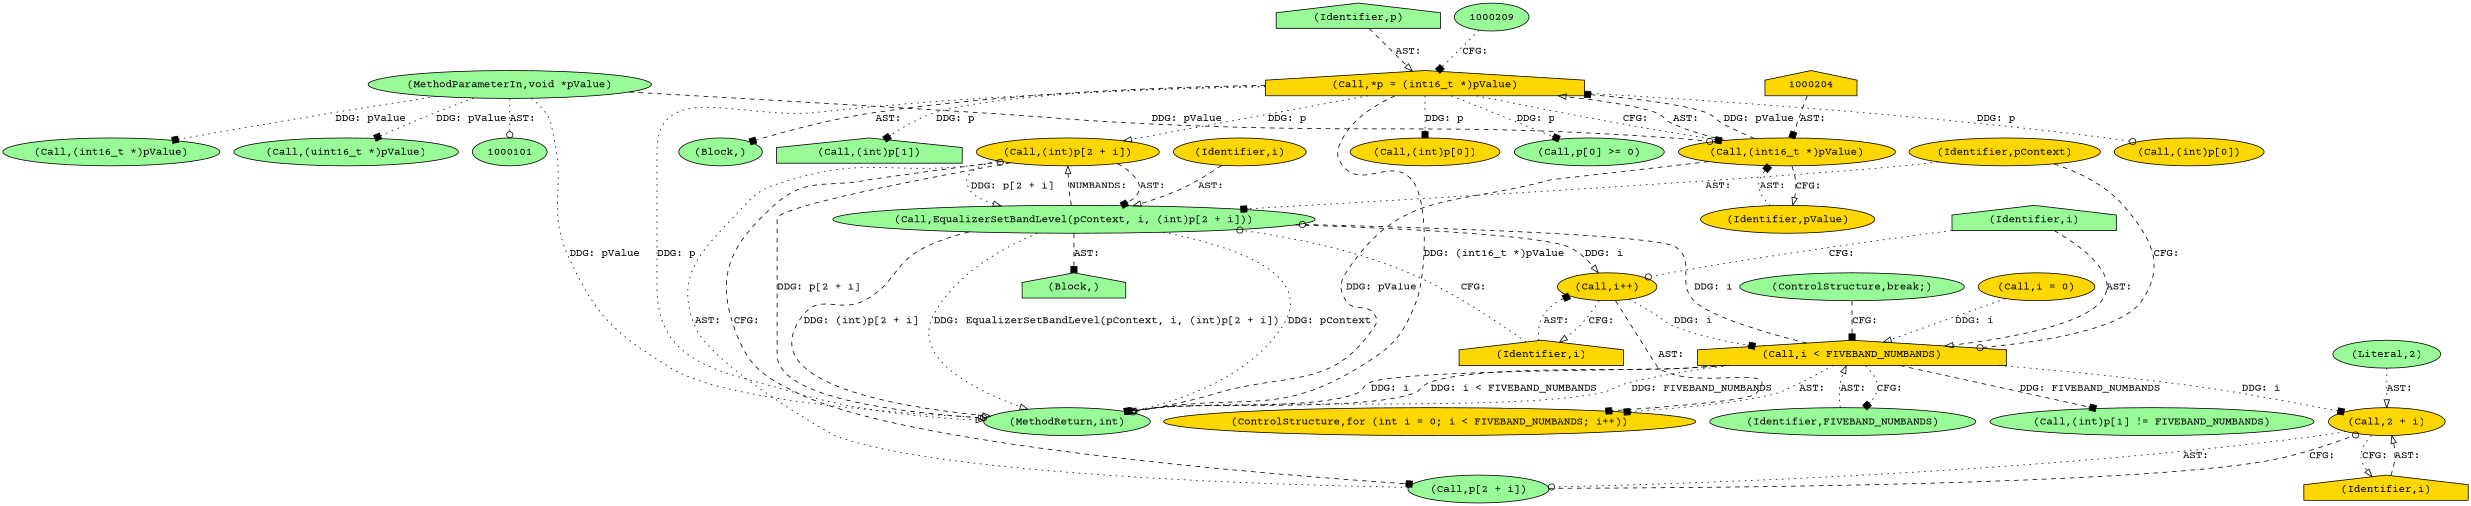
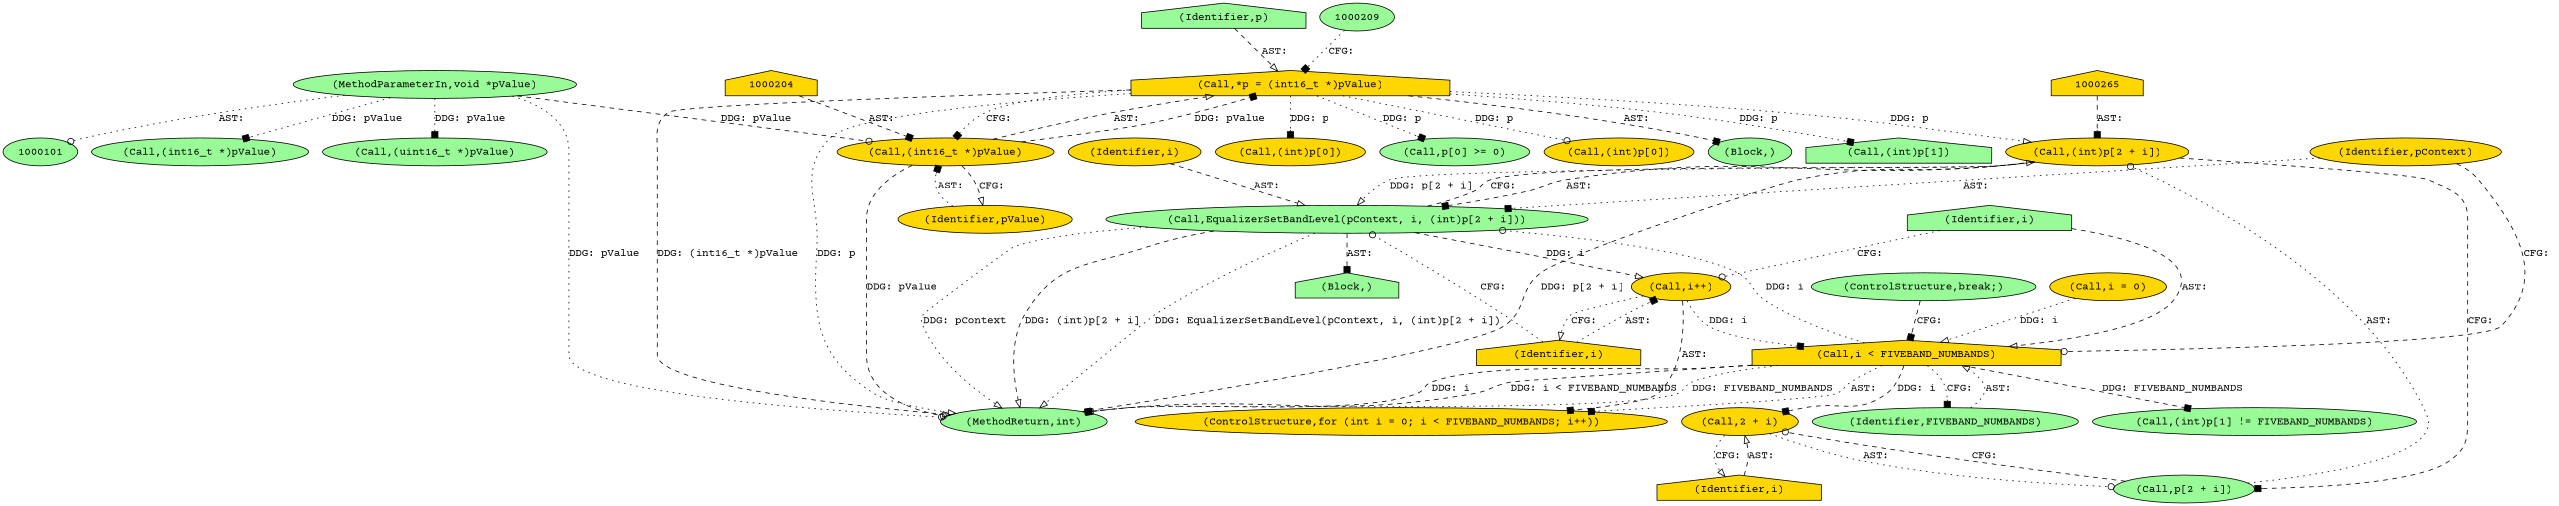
  digraph {
    fontname="Courier Prime"
    node [fillcolor=palegreen fontname="Courier Prime" shape=ellipse style=filled]
    edge [arrowhead=box fontname="Courier Prime" style=dotted]
    n1 [fillcolor=gold label="(Call,(int)p[2 + i])"]
    n2 [label="(Call,EqualizerSetBandLevel(pContext, i, (int)p[2 + i]))"]
    n3 [label="(Call,p[2 + i])"]
    n4 [label="(MethodReturn,int)"]
    n5 [fillcolor=gold label="(Call,i++)"]
    n6 [label="(Block,)" shape=house]
    n7 [fillcolor=gold label="(Call,2 + i)"]
    n8 [fillcolor=gold label="(Call,*p = (int16_t *)pValue)" shape=house]
    n9 [fillcolor=gold label="(Call,(int16_t *)pValue)"]
    n10 [fillcolor=gold label="(Call,(int)p[0])"]
    n11 [label="(Call,p[0] >= 0)"]
    n12 [fillcolor=gold label="(Call,(int)p[0])"]
    n13 [label="(Block,)"]
    n14 [label="(Call,(int)p[1])" shape=house]
    n15 [fillcolor=gold label="(Identifier,pValue)"]
    n16 [label="(MethodParameterIn,void *pValue)"]
    n17 [label="(Call,(int16_t *)pValue)"]
    n18 [label="(Call,(uint16_t *)pValue)"]
    1000101
    n20 [fillcolor=gold label="(Call,i < FIVEBAND_NUMBANDS)" shape=house]
    n21 [fillcolor=gold label="(Identifier,i)" shape=house]
    n22 [fillcolor=gold label="(ControlStructure,for (int i = 0; i < FIVEBAND_NUMBANDS; i++))"]
    n23 [label="(Identifier,FIVEBAND_NUMBANDS)"]
    n24 [label="(Call,(int)p[1] != FIVEBAND_NUMBANDS)"]
    n25 [fillcolor=gold label="(Identifier,i)" shape=house]
    n26 [label="(ControlStructure,break;)"]
-   n27 [label="(Literal,2)"]
    n28 [fillcolor=gold label="(Identifier,i)"]
    n29 [label="(Identifier,i)" shape=house]
    n30 [fillcolor=gold label="(Call,i = 0)"]
    n31 [fillcolor=gold label="(Identifier,pContext)"]
    n32 [label="(Identifier,p)" shape=house]
+   1000265 [fillcolor=gold shape=house]
    1000209
    1000204 [fillcolor=gold shape=house]
    n1 -> n2 [label="AST: " style=dashed]
    n1 -> n2 [arrowhead=onormal label="DDG: p[2 + i]"]
    n1 -> n3 [label="CFG: " style=dashed]
    n1 -> n4 [arrowhead=onormal label="DDG: p[2 + i]" style=dashed]
-   n2 -> n1 [arrowhead=onormal label="NUMBANDS: " style=dashed]
+   n2 -> n1 [arrowhead=onormal label="CFG: " style=dashed]
    n2 -> n4 [arrowhead=onormal label="DDG: pContext"]
    n2 -> n4 [arrowhead=onormal label="DDG: (int)p[2 + i]" style=dashed]
    n2 -> n4 [arrowhead=onormal label="DDG: EqualizerSetBandLevel(pContext, i, (int)p[2 + i])"]
    n2 -> n5 [arrowhead=onormal label="DDG: i" style=dashed]
    n2 -> n6 [label="AST: " style=dashed]
    n3 -> n1 [arrowhead=odot label="AST: "]
    n3 -> n7 [arrowhead=odot label="CFG: " style=dashed]
    n5 -> n20 [label="DDG: i"]
    n5 -> n21 [arrowhead=onormal label="CFG: "]
    n5 -> n22 [label="AST: " style=dashed]
    n7 -> n3 [arrowhead=odot label="AST: "]
    n7 -> n25 [arrowhead=onormal label="CFG: "]
    n8 -> n1 [arrowhead=onormal label="DDG: p"]
    n8 -> n4 [arrowhead=onormal label="DDG: (int16_t *)pValue" style=dashed]
    n8 -> n4 [arrowhead=onormal label="DDG: p"]
    n8 -> n9 [label="CFG: "]
    n8 -> n10 [label="DDG: p"]
    n8 -> n11 [label="DDG: p"]
    n8 -> n12 [arrowhead=odot label="DDG: p"]
    n8 -> n13 [label="AST: " style=dashed]
    n8 -> n14 [label="DDG: p"]
    n9 -> n4 [arrowhead=odot label="DDG: pValue" style=dashed]
    n9 -> n8 [arrowhead=onormal label="AST: " style=dashed]
    n9 -> n8 [label="DDG: pValue" style=dashed]
    n9 -> n15 [arrowhead=onormal label="CFG: " style=dashed]
    n15 -> n9 [label="AST: "]
    n16 -> n4 [arrowhead=odot label="DDG: pValue"]
    n16 -> n9 [arrowhead=odot label="DDG: pValue" style=dashed]
    n16 -> n17 [label="DDG: pValue"]
    n16 -> n18 [label="DDG: pValue"]
    n16 -> 1000101 [arrowhead=odot label="AST: "]
-   n20 -> n2 [arrowhead=odot label="DDG: i" style=dashed]
+   n20 -> n2 [arrowhead=odot label="DDG: i"]
    n20 -> n4 [arrowhead=onormal label="DDG: i < FIVEBAND_NUMBANDS" style=dashed]
    n20 -> n4 [label="DDG: FIVEBAND_NUMBANDS"]
    n20 -> n4 [label="DDG: i" style=dashed]
-   n20 -> n7 [label="DDG: i"]
+   n20 -> n7 [label="DDG: i" style=dashed]
    n20 -> n22 [label="AST: "]
    n20 -> n23 [label="CFG: "]
    n20 -> n24 [label="DDG: FIVEBAND_NUMBANDS" style=dashed]
    n21 -> n2 [arrowhead=odot label="CFG: "]
    n21 -> n5 [label="AST: "]
    n23 -> n20 [arrowhead=onormal label="AST: "]
    n25 -> n7 [arrowhead=onormal label="AST: " style=dashed]
    n26 -> n20 [label="CFG: " style=dashed]
-   n27 -> n7 [arrowhead=onormal label="AST: "]
    n28 -> n2 [arrowhead=onormal label="AST: " style=dashed]
    n29 -> n5 [arrowhead=odot label="CFG: "]
    n29 -> n20 [arrowhead=onormal label="AST: " style=dashed]
    n30 -> n20 [arrowhead=onormal label="DDG: i"]
    n31 -> n2 [label="AST: "]
    n31 -> n20 [arrowhead=odot label="CFG: " style=dashed]
    n32 -> n8 [arrowhead=onormal label="AST: " style=dashed]
+   1000265 -> n1 [label="AST: " style=dashed]
    1000209 -> n8 [label="CFG: "]
    1000204 -> n9 [label="AST: " style=dashed]
  }
